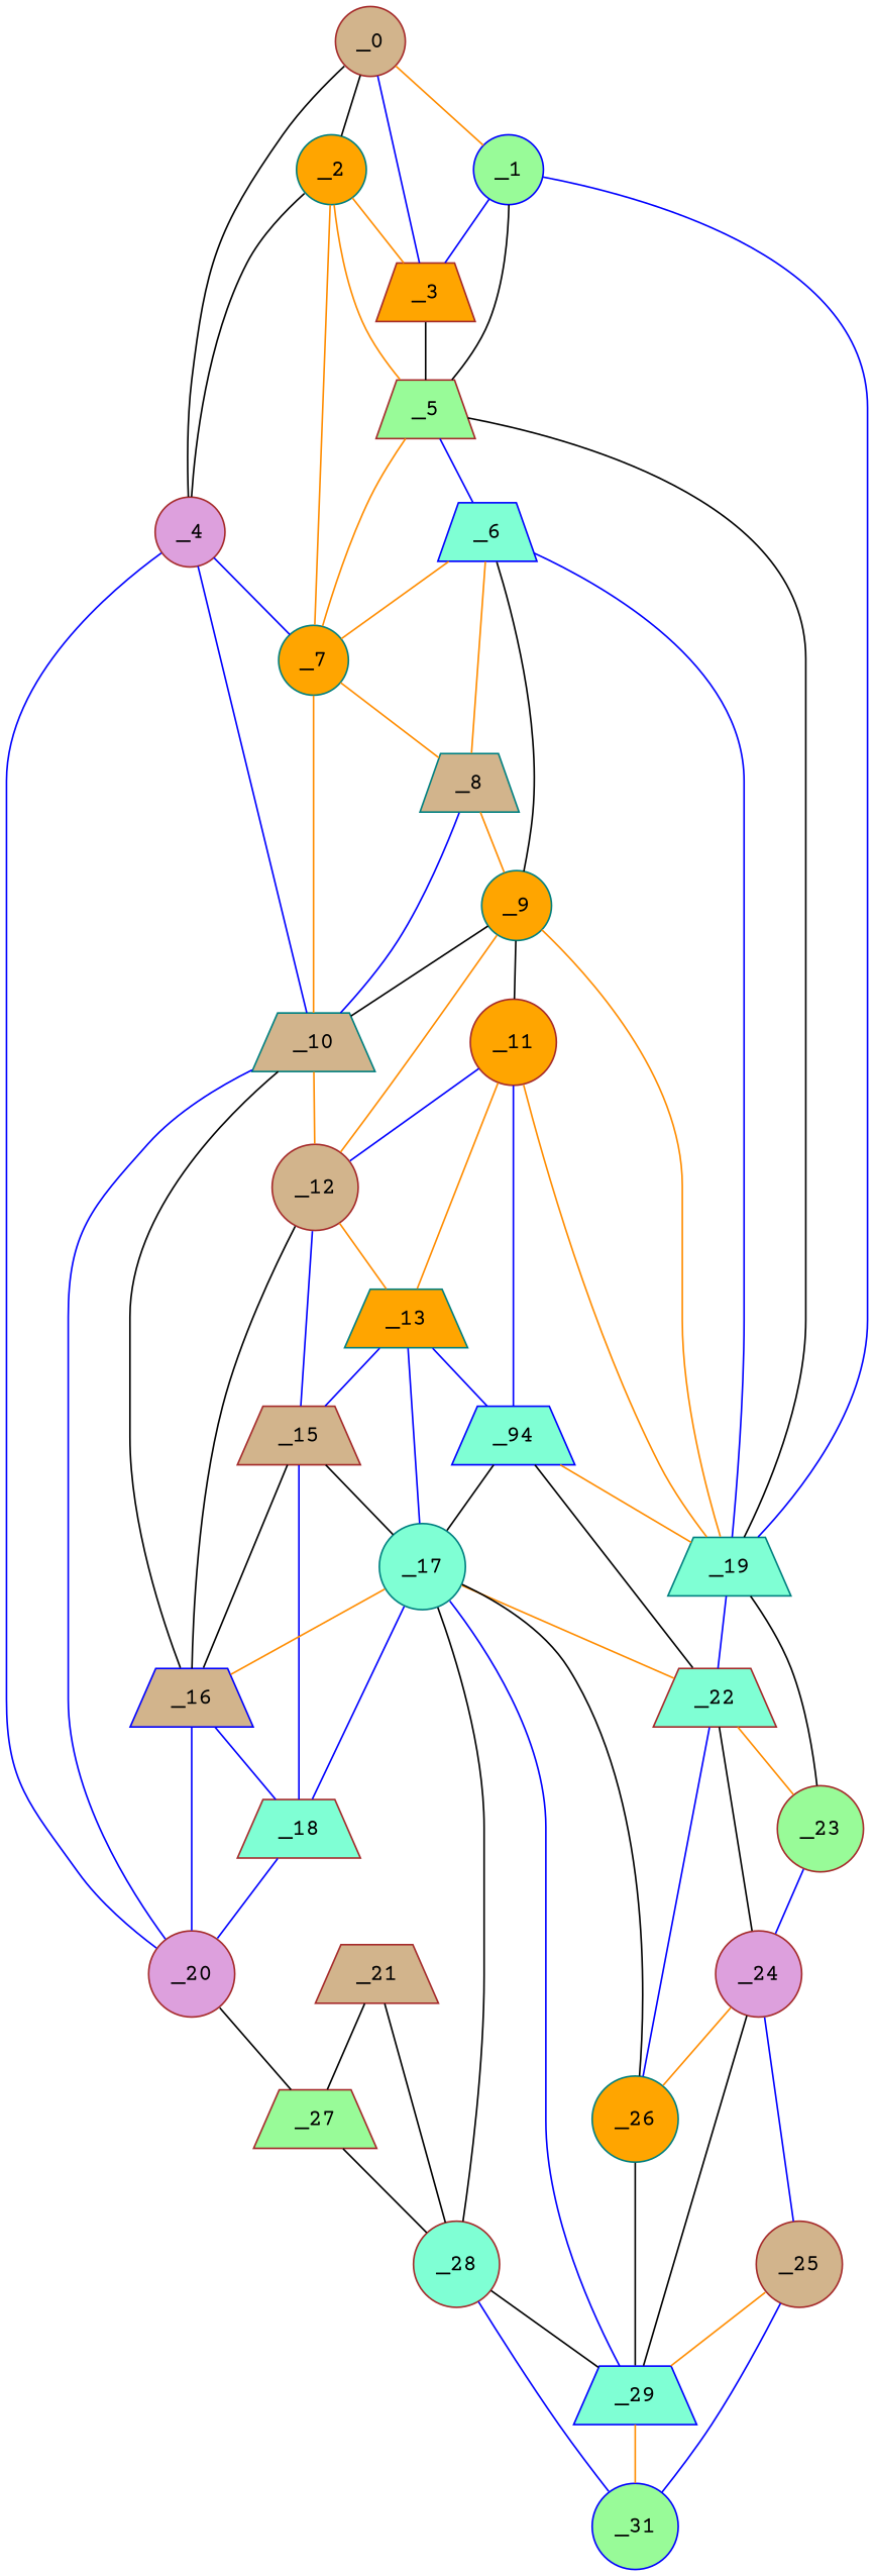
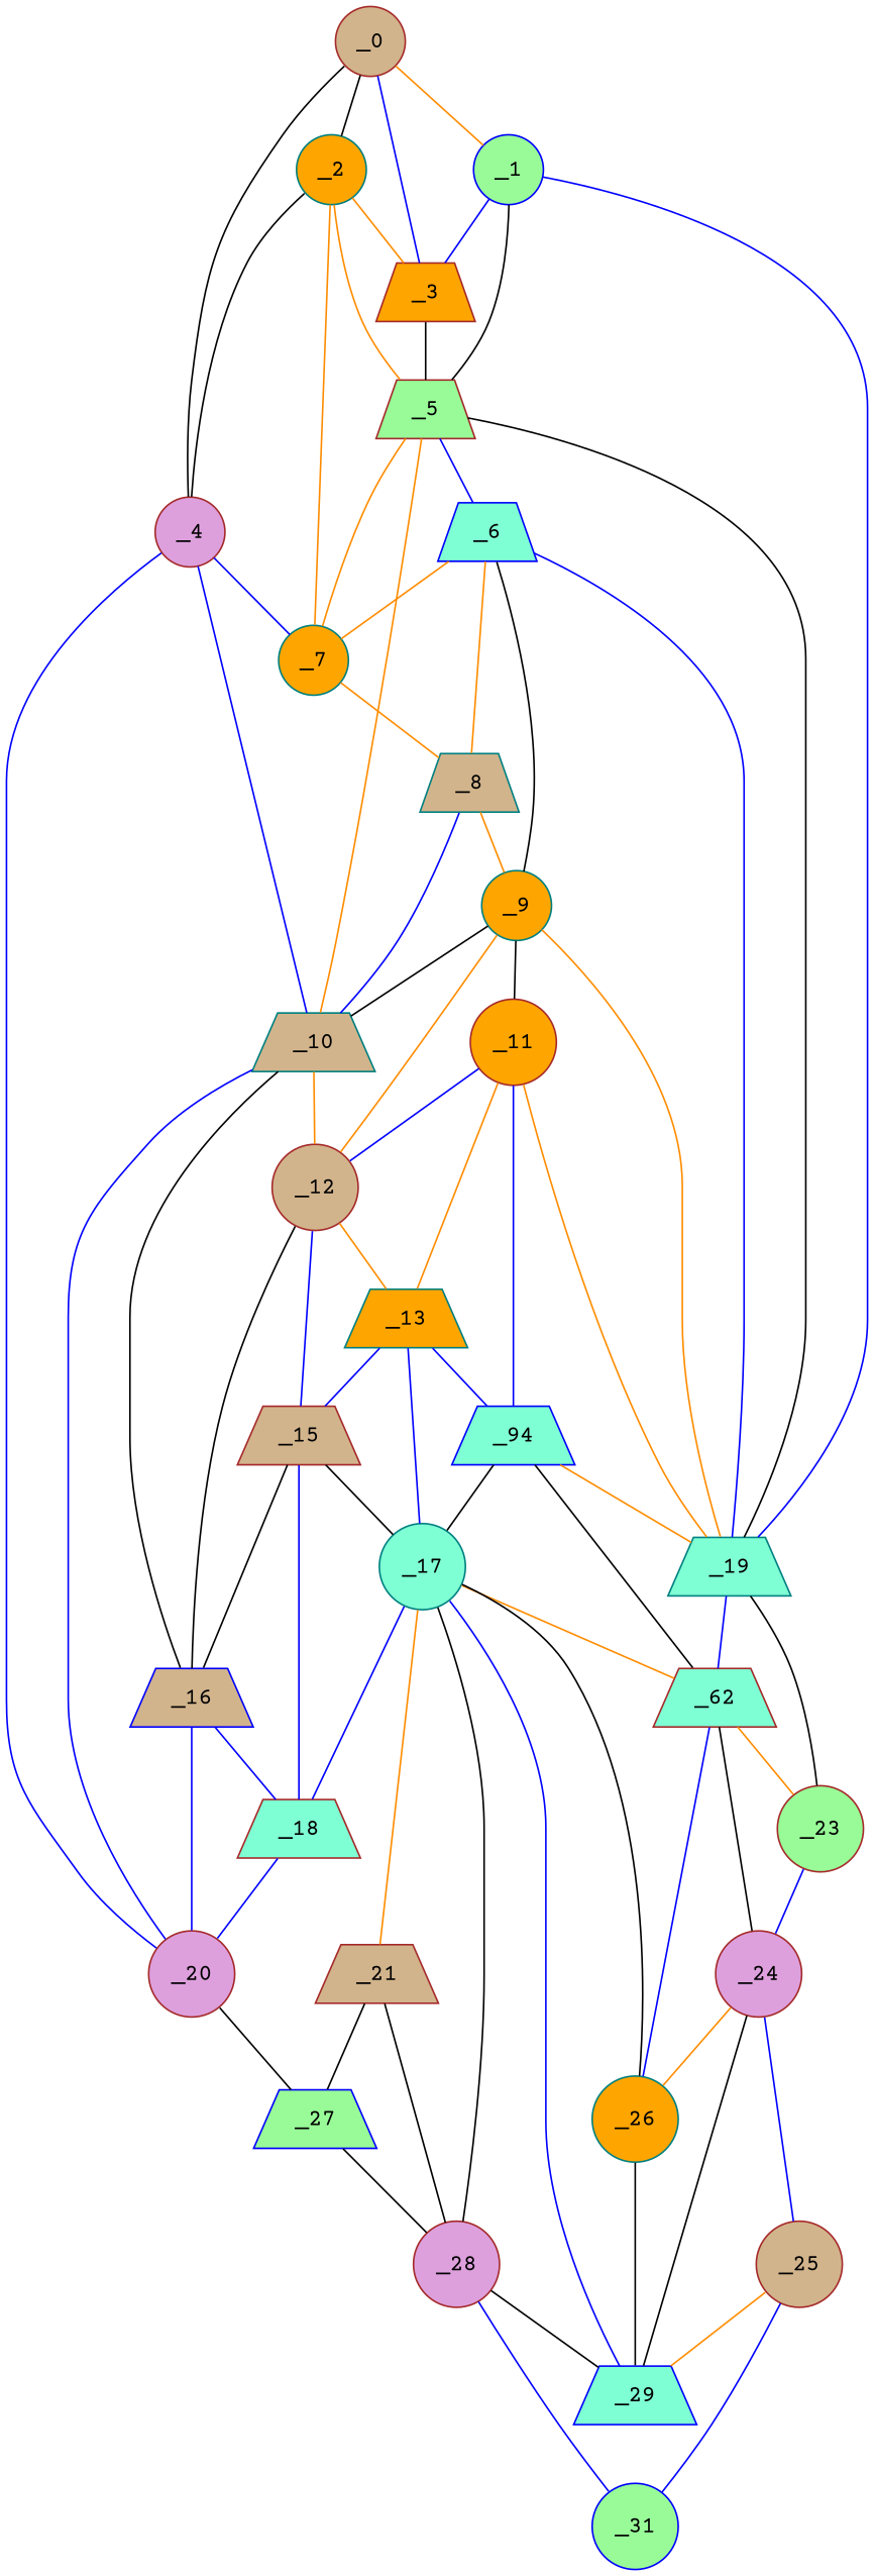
  graph {
    fontname="Courier Prime"
    node [color=brown fillcolor=tan fontname="Courier Prime" shape=circle style=filled x=114 y=39]
    edge [color=blue fontname="Courier Prime" valence=2]
    _0 [x=4]
    _1 [color=blue fillcolor=palegreen x=5 y=47]
    _2 [color=teal fillcolor=orange x=17 y=38]
    _3 [fillcolor=orange shape=trapezium x=18 y=44]
    _4 [fillcolor=plum x=20 y=28]
    _5 [fillcolor=palegreen shape=trapezium x=26 y=49]
    _19 [color=teal fillcolor=aquamarine shape=trapezium x=92 y=84]
    _7 [color=teal fillcolor=orange x=42 y=41]
    _10 [color=teal shape=trapezium x=69 y=29]
    _20 [fillcolor=plum x=93 y=22]
    _6 [color=blue fillcolor=aquamarine shape=trapezium x=40 y=49]
-   _22 [fillcolor=aquamarine shape=trapezium x=101 y=78]
+   _22 [fillcolor=aquamarine shape=trapezium x=101 y=78 label=_62]
    _23 [fillcolor=palegreen x=104 y=89]
    _8 [color=teal shape=trapezium x=50 y=42]
    _12 [x=75 y=34]
    _16 [color=blue shape=trapezium x=83 y=29]
-   _27 [fillcolor=palegreen shape=trapezium y=27]
+   _27 [color=blue fillcolor=palegreen shape=trapezium y=27]
    _9 [color=teal fillcolor=orange x=56 y=48]
    _26 [color=teal fillcolor=orange x=112 y=68]
    _24 [fillcolor=plum x=110 y=73]
    _13 [color=teal fillcolor=orange shape=trapezium x=78 y=43]
    _15 [shape=trapezium x=82]
    _18 [fillcolor=aquamarine shape=trapezium x=88 y=35]
    _21 [shape=trapezium x=97 y=28]
-   _28 [fillcolor=aquamarine]
+   _28 [fillcolor=plum]
    _11 [fillcolor=orange x=70 y=51]
    n27 [color=blue fillcolor=aquamarine label=_94 shape=trapezium x=78 y=51]
    _17 [color=teal fillcolor=aquamarine x=87 y=43]
    _29 [color=blue fillcolor=aquamarine shape=trapezium x=116 y=62]
    _31 [color=blue fillcolor=palegreen x=126 y=49]
    _25 [x=110 y=91]
    _0 -- _1 [color=darkorange valence=1]
    _0 -- _2 [color=black valence=1]
    _0 -- _3
    _0 -- _4 [color=black valence=1]
    _1 -- _3
    _1 -- _5 [color=black]
    _1 -- _19 [valence=1]
    _2 -- _3 [color=darkorange]
    _2 -- _4 [color=black]
    _2 -- _5 [color=darkorange]
    _2 -- _7 [color=darkorange]
    _3 -- _5 [color=black]
    _4 -- _7 [valence=1]
    _4 -- _10
    _4 -- _20 [valence=1]
    _5 -- _19 [color=black]
    _5 -- _7 [color=darkorange]
    _5 -- _6
    _19 -- _22
    _19 -- _23 [color=black valence=1]
-   _7 -- _10 [color=darkorange valence=1]
+   _5 -- _10 [color=darkorange valence=1]
    _7 -- _8 [color=darkorange]
    _10 -- _20
    _10 -- _12 [color=darkorange]
    _10 -- _16 [color=black valence=1]
    _20 -- _27 [color=black valence=1]
    _6 -- _19
    _6 -- _7 [color=darkorange]
    _6 -- _8 [color=darkorange valence=1]
    _6 -- _9 [color=black]
    _22 -- _23 [color=darkorange]
    _22 -- _26
    _22 -- _24 [color=black valence=1]
    _23 -- _24
    _8 -- _10 [valence=1]
    _8 -- _9 [color=darkorange]
    _12 -- _16 [color=black]
    _12 -- _13 [color=darkorange]
    _12 -- _15 [valence=1]
    _16 -- _20
    _16 -- _18
    _27 -- _28 [color=black]
    _9 -- _19 [color=darkorange valence=1]
    _9 -- _10 [color=black]
    _9 -- _12 [color=darkorange valence=1]
    _9 -- _11 [color=black]
    _26 -- _29 [color=black]
    _24 -- _26 [color=darkorange valence=1]
    _24 -- _29 [color=black]
    _24 -- _25 [valence=1]
    _13 -- _15
    _13 -- n27
    _13 -- _17 [valence=1]
    _15 -- _16 [color=black]
    _15 -- _18
    _15 -- _17 [color=black]
    _18 -- _20 [valence=1]
    _21 -- _27 [color=black valence=1]
    _21 -- _28 [color=black]
    _28 -- _29 [color=black]
    _28 -- _31
    _11 -- _19 [color=darkorange]
    _11 -- _12
    _11 -- _13 [color=darkorange]
    _11 -- n27 [valence=1]
    n27 -- _19 [color=darkorange]
    n27 -- _22 [color=black valence=1]
    n27 -- _17 [color=black valence=1]
    _17 -- _22 [color=darkorange]
    _17 -- _26 [color=black valence=1]
    _17 -- _18
-   _17 -- _16 [color=darkorange valence=1]
+   _17 -- _21 [color=darkorange valence=1]
    _17 -- _28 [color=black valence=1]
    _17 -- _29
-   _29 -- _31 [color=darkorange]
    _25 -- _29 [color=darkorange]
    _25 -- _31 [valence=1]
  }
